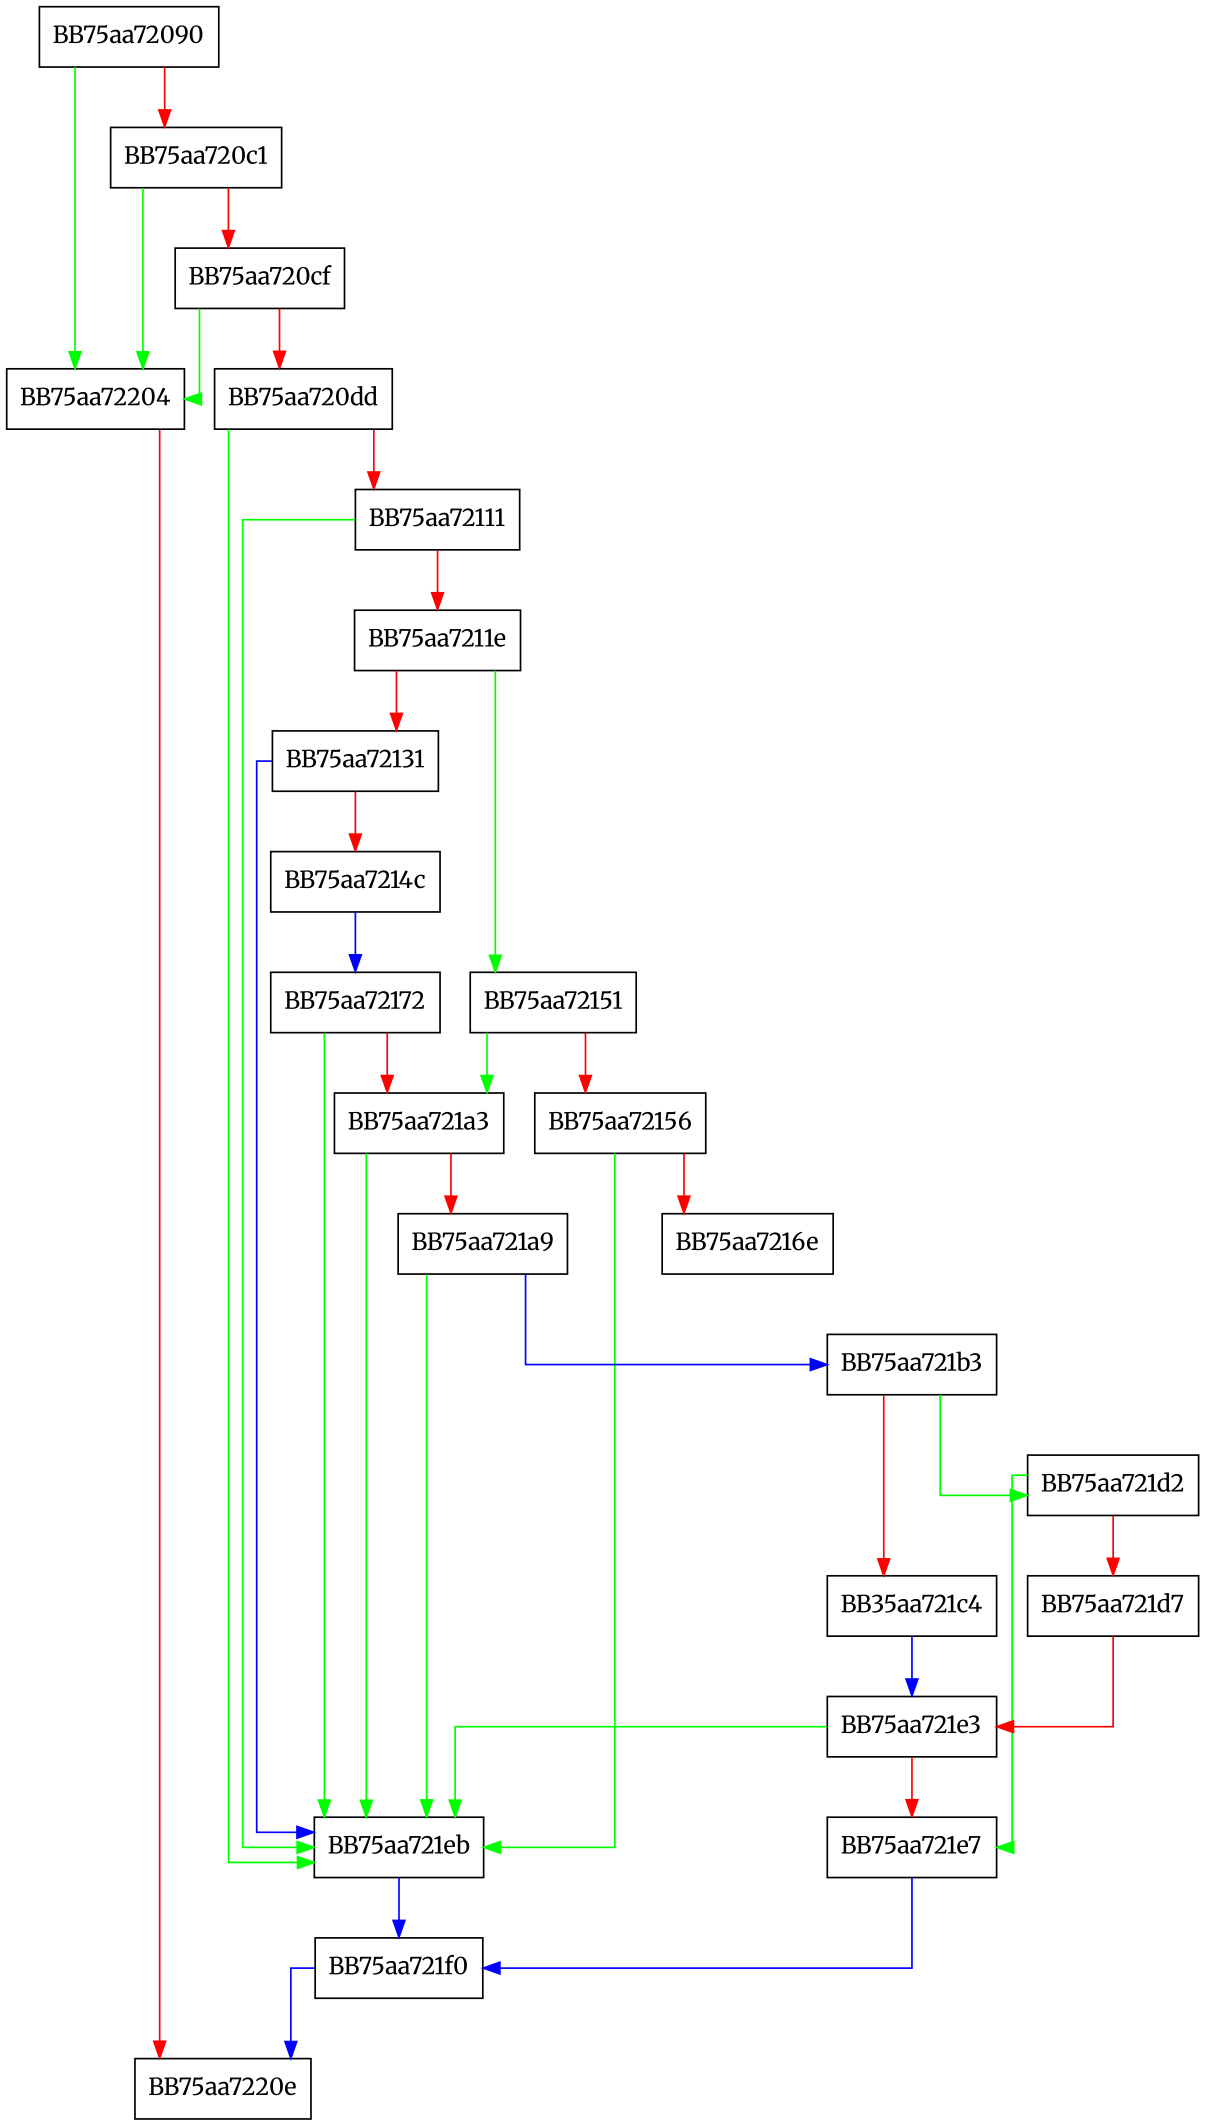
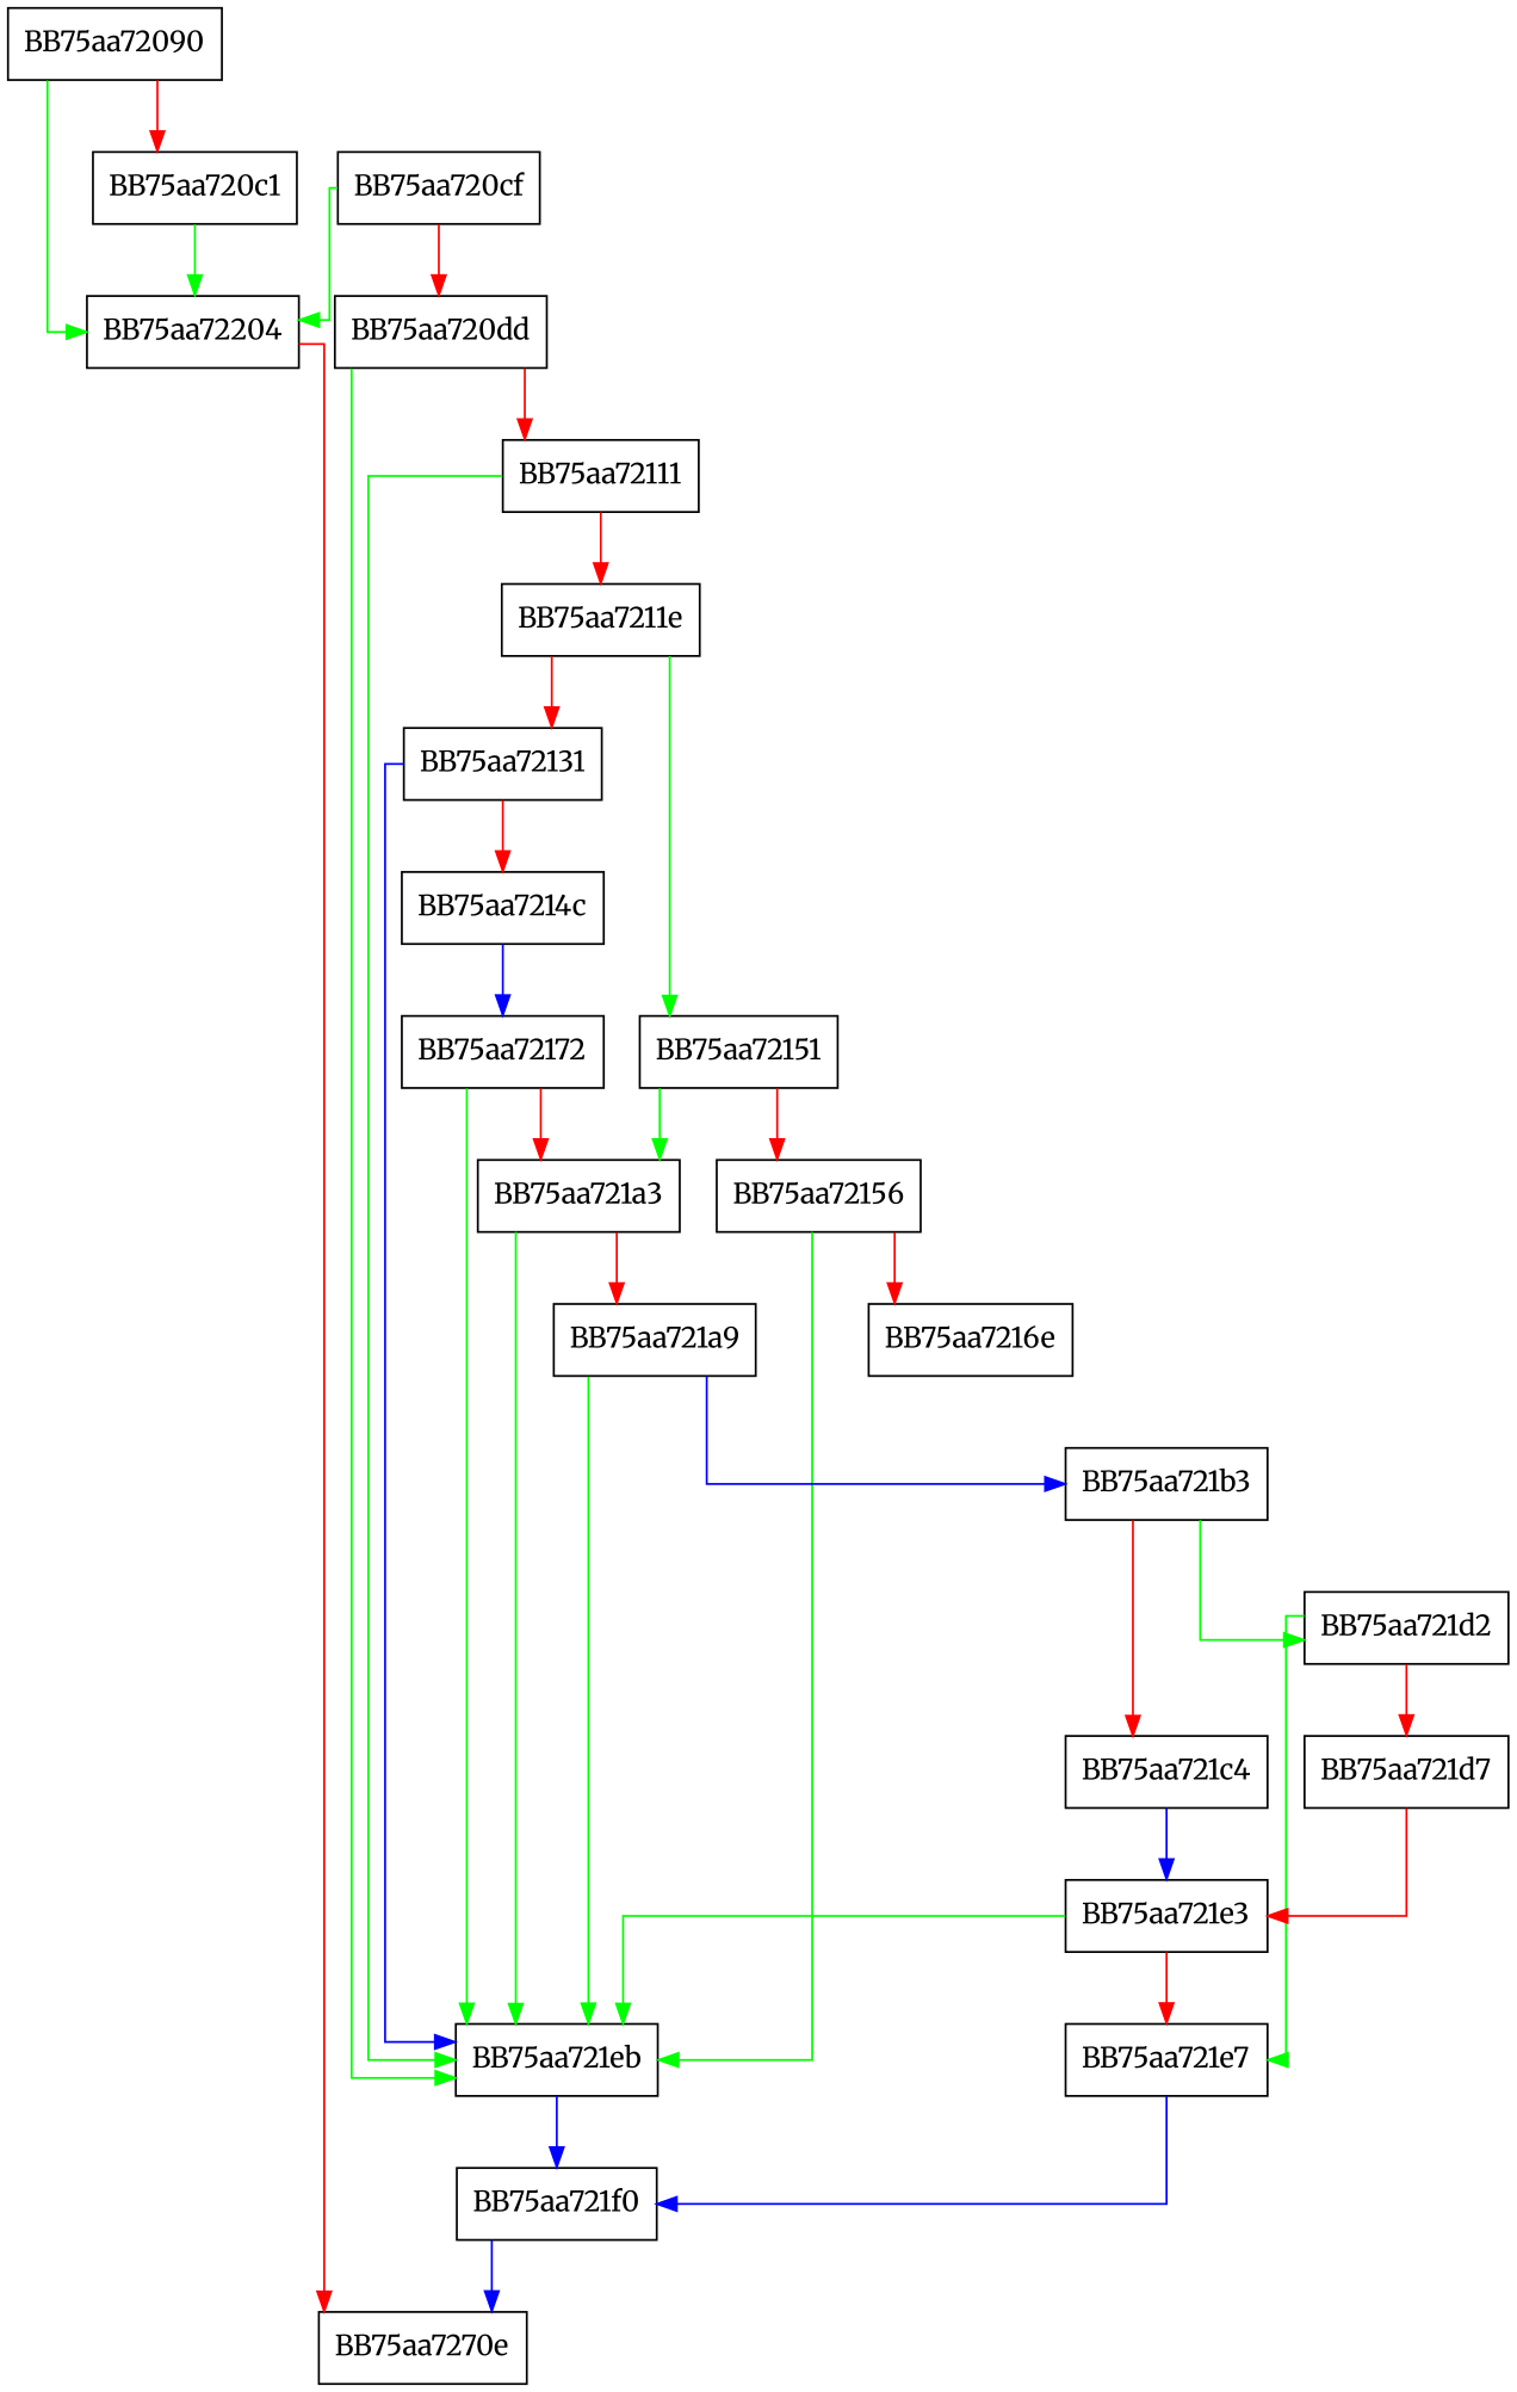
  digraph {
    fontname=Merriweather
    splines=ortho
    node [fontname=Merriweather shape=box]
    edge [color=red fontname=Merriweather]
    BB75aa72090
    BB75aa72204
    BB75aa720c1
-   BB75aa7220e
+   BB75aa7220e [label=BB75aa7270e]
    BB75aa720cf
    BB75aa720dd
    BB75aa721eb
    BB75aa72111
    BB75aa721f0
    BB75aa7211e
    BB75aa72151
    BB75aa72131
    BB75aa72156
    BB75aa721a3
    BB75aa7214c
    BB75aa72172
    BB75aa7216e
    BB75aa721a9
    BB75aa721b3
    BB75aa721d2
-   BB75aa721c4 [label=BB35aa721c4]
+   BB75aa721c4
    BB75aa721e7
    BB75aa721d7
    BB75aa721e3
    BB75aa72090 -> BB75aa72204 [color=green]
    BB75aa72090 -> BB75aa720c1
    BB75aa72204 -> BB75aa7220e
    BB75aa720c1 -> BB75aa72204 [color=green]
-   BB75aa720c1 -> BB75aa720cf
    BB75aa720cf -> BB75aa72204 [color=green]
    BB75aa720cf -> BB75aa720dd
    BB75aa720dd -> BB75aa721eb [color=green]
    BB75aa720dd -> BB75aa72111
    BB75aa721eb -> BB75aa721f0 [color=blue]
    BB75aa72111 -> BB75aa721eb [color=green]
    BB75aa72111 -> BB75aa7211e
    BB75aa721f0 -> BB75aa7220e [color=blue]
    BB75aa7211e -> BB75aa72151 [color=green]
    BB75aa7211e -> BB75aa72131
    BB75aa72151 -> BB75aa72156
    BB75aa72151 -> BB75aa721a3 [color=green]
    BB75aa72131 -> BB75aa721eb [color=blue]
    BB75aa72131 -> BB75aa7214c
    BB75aa72156 -> BB75aa721eb [color=green]
    BB75aa72156 -> BB75aa7216e
    BB75aa721a3 -> BB75aa721eb [color=green]
    BB75aa721a3 -> BB75aa721a9
    BB75aa7214c -> BB75aa72172 [color=blue]
    BB75aa72172 -> BB75aa721eb [color=green]
    BB75aa72172 -> BB75aa721a3
    BB75aa721a9 -> BB75aa721eb [color=green]
    BB75aa721a9 -> BB75aa721b3 [color=blue]
    BB75aa721b3 -> BB75aa721d2 [color=green]
    BB75aa721b3 -> BB75aa721c4
    BB75aa721d2 -> BB75aa721e7 [color=green]
    BB75aa721d2 -> BB75aa721d7
    BB75aa721c4 -> BB75aa721e3 [color=blue]
    BB75aa721e7 -> BB75aa721f0 [color=blue]
    BB75aa721d7 -> BB75aa721e3
    BB75aa721e3 -> BB75aa721eb [color=green]
    BB75aa721e3 -> BB75aa721e7
  }
